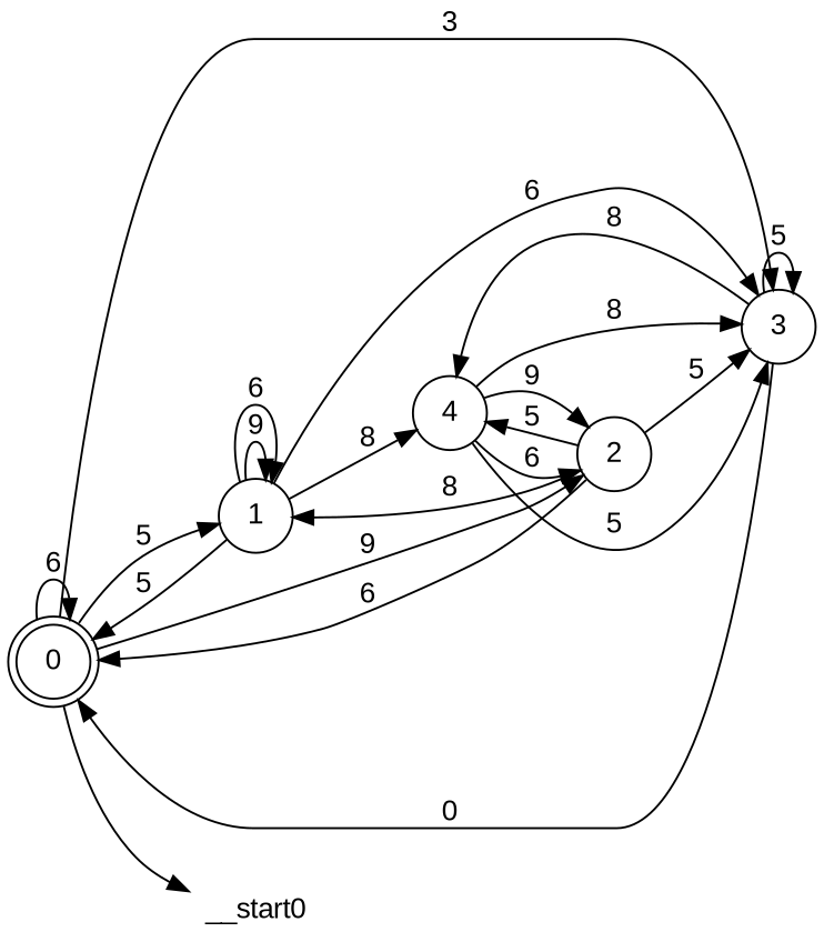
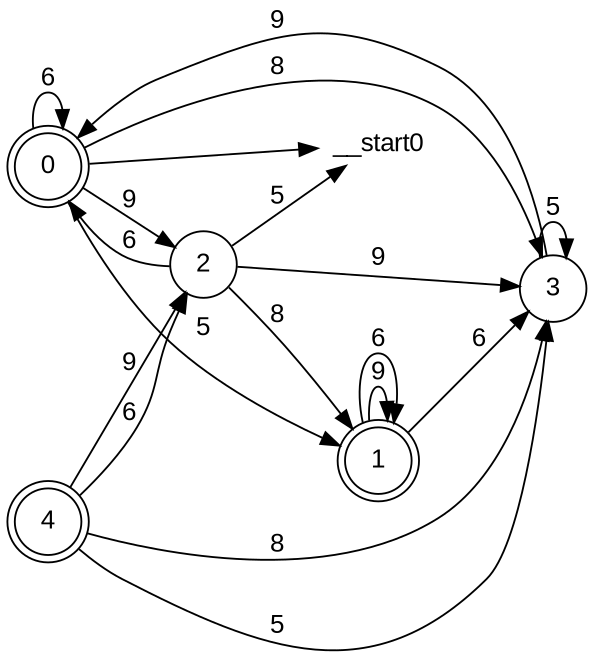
  digraph {
    fontname="Liberation Sans"
    rankdir=LR
    node [fontname="Liberation Sans" shape=circle]
    edge [fontname="Liberation Sans"]
    n1 [label=0 shape=doublecircle]
-   n2 [label=1]
+   n2 [label=1 shape=doublecircle]
    n3 [label=2]
    n4 [label=3]
    __start0 [height=0 shape=none width=0]
-   n6 [label=4]
+   n6 [label=4 shape=doublecircle]
    n1 -> n1 [label=6]
    n1 -> n2 [label=5]
    n1 -> n3 [label=9]
-   n1 -> n4 [label=3]
+   n1 -> n4 [label=8]
    n1 -> __start0
-   n2 -> n1 [label=5]
    n2 -> n2 [label=9]
    n2 -> n2 [label=6]
    n2 -> n4 [label=6]
-   n2 -> n6 [label=8]
    n3 -> n1 [label=6]
    n3 -> n2 [label=8]
-   n3 -> n4 [label=5]
-   n3 -> n6 [label=5]
-   n4 -> n1 [label=0]
+   n3 -> n4 [label=9]
+   n3 -> __start0 [label=5]
+   n4 -> n1 [label=9]
    n4 -> n4 [label=5]
-   n4 -> n6 [label=8]
    n6 -> n3 [label=9]
    n6 -> n3 [label=6]
    n6 -> n4 [label=5]
    n6 -> n4 [label=8]
  }
